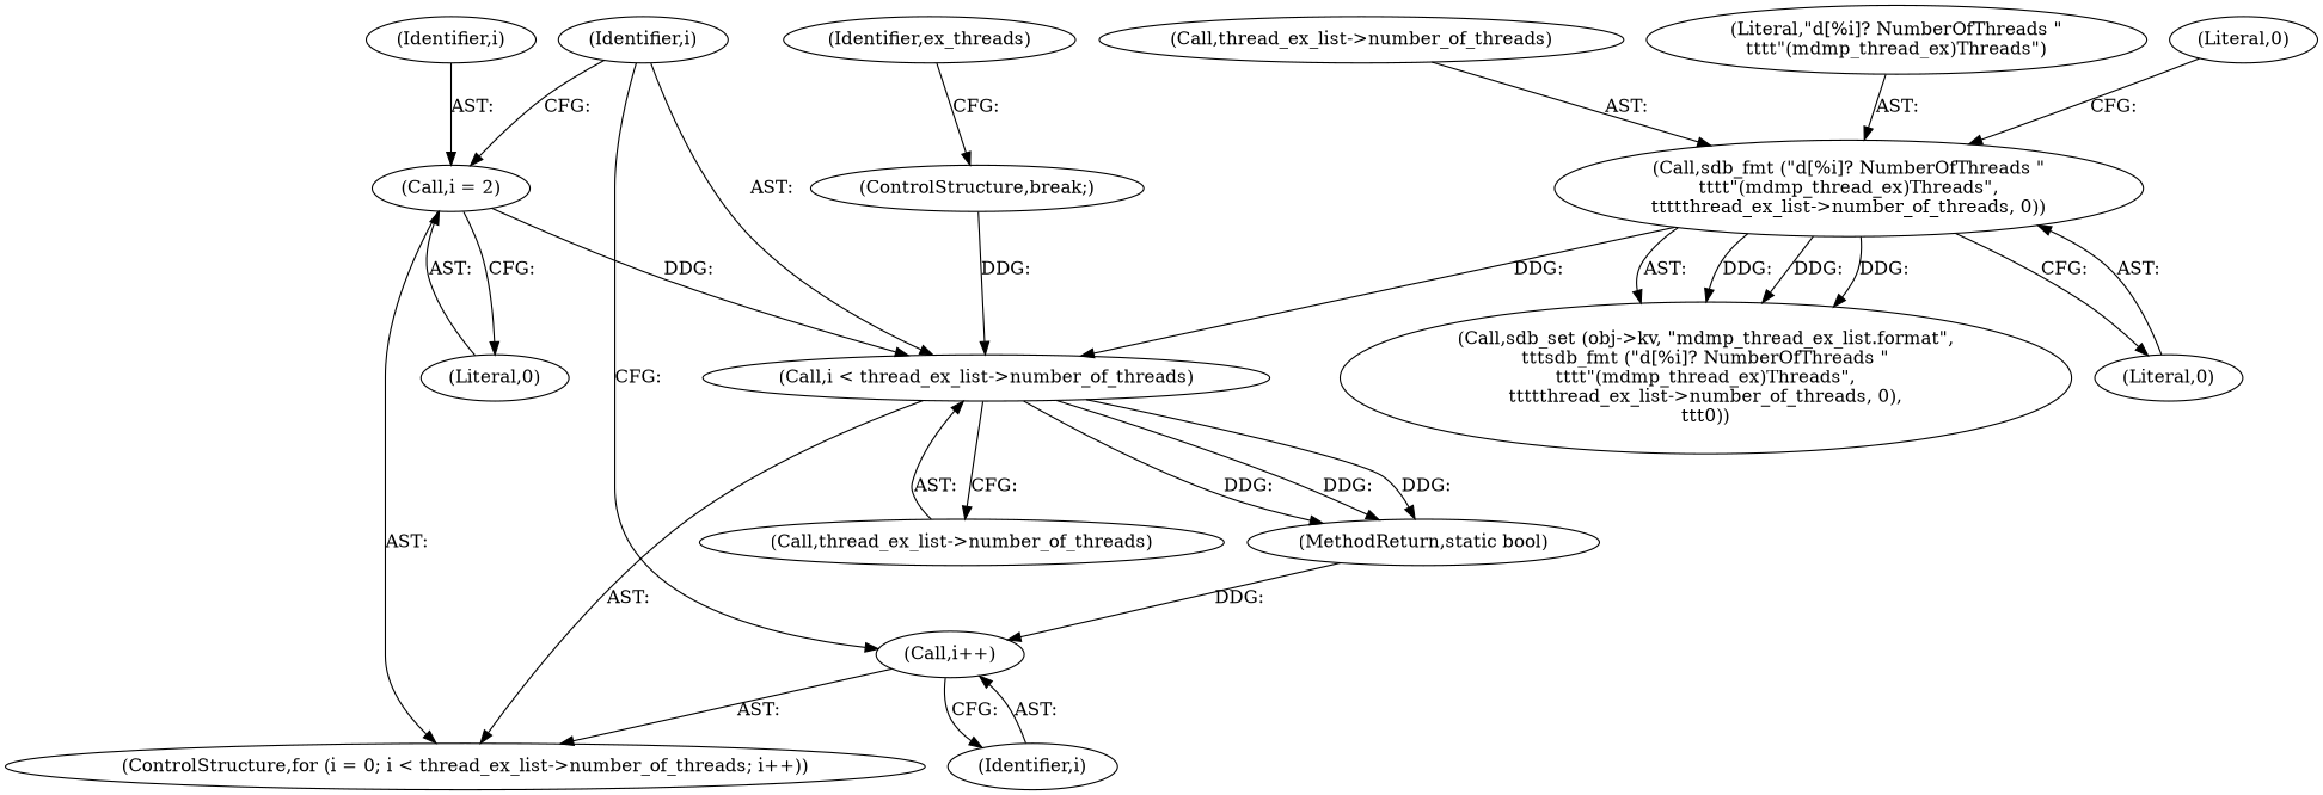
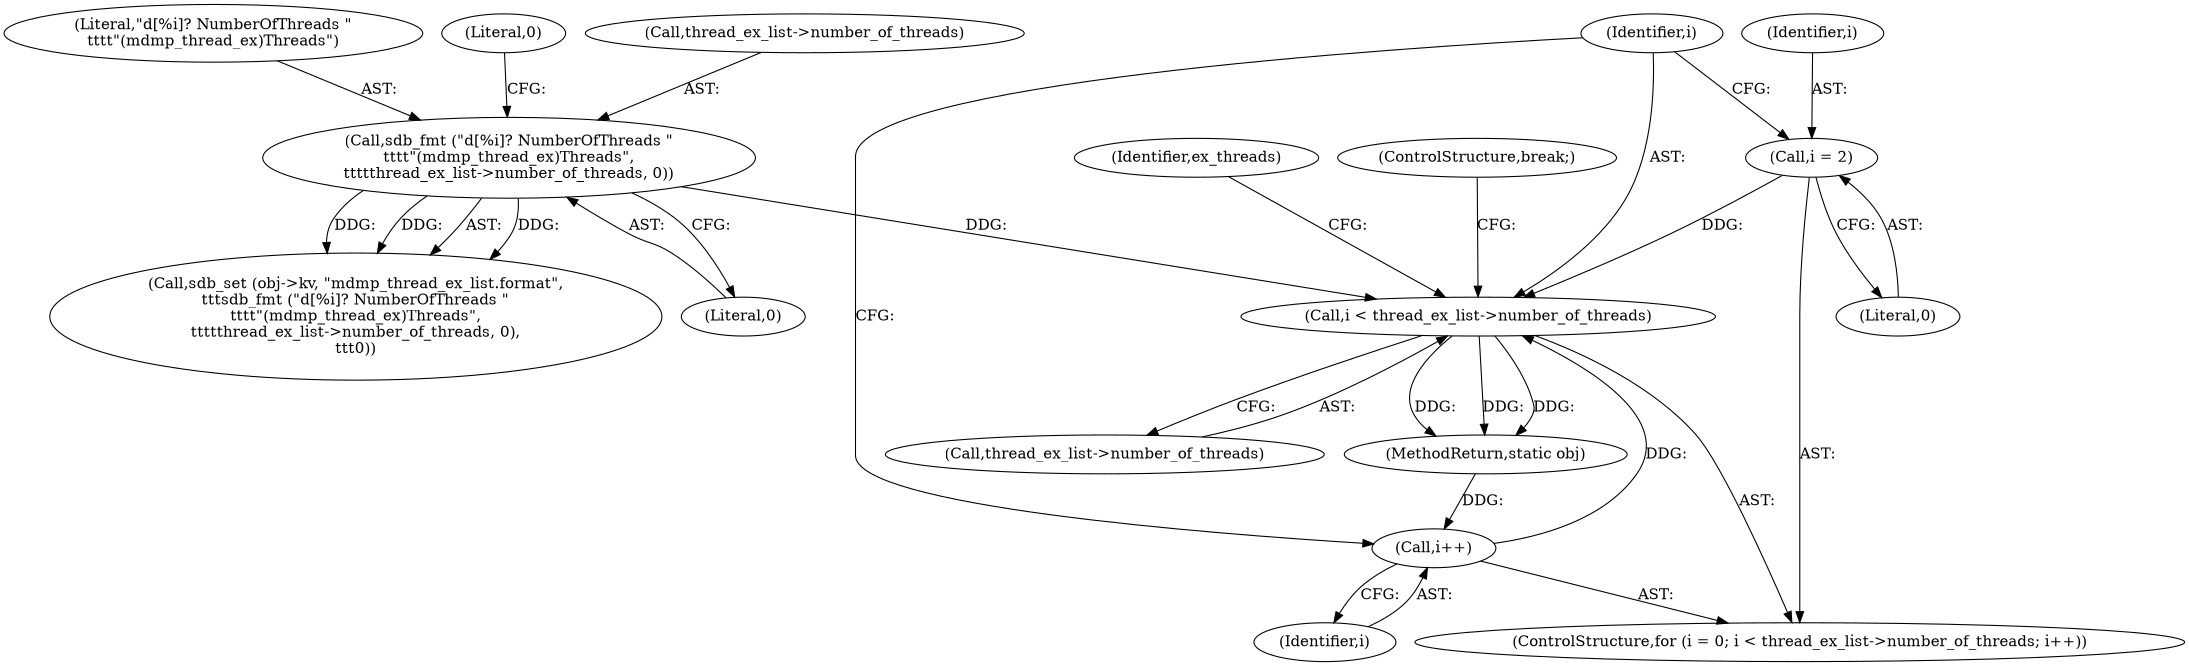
  digraph {
    n1 [label="(Call,i < thread_ex_list->number_of_threads)"]
    n2 [label="(ControlStructure,for (i = 0; i < thread_ex_list->number_of_threads; i++))"]
    n3 [label="(Call,thread_ex_list->number_of_threads)"]
-   n4 [label="(MethodReturn,static bool)"]
+   n4 [label="(MethodReturn,static obj)"]
    n5 [label="(Call,i++)"]
    n6 [label="(Identifier,i)"]
    n7 [label="(Call,i = 2)"]
    n8 [label="(Literal,0)"]
    n9 [label="(Call,sdb_fmt (\"d[%i]? NumberOfThreads \"\n\t\t\t\t\"(mdmp_thread_ex)Threads\",\n\t\t\t\tthread_ex_list->number_of_threads, 0))"]
    n10 [label="(Call,sdb_set (obj->kv, \"mdmp_thread_ex_list.format\",\n\t\t\tsdb_fmt (\"d[%i]? NumberOfThreads \"\n\t\t\t\t\"(mdmp_thread_ex)Threads\",\n\t\t\t\tthread_ex_list->number_of_threads, 0),\n\t\t\t0))"]
    n11 [label="(Literal,0)"]
    n12 [label="(ControlStructure,break;)"]
    n13 [label="(Identifier,i)"]
    n14 [label="(Literal,\"d[%i]? NumberOfThreads \"\n\t\t\t\t\"(mdmp_thread_ex)Threads\")"]
    n15 [label="(Literal,0)"]
    n16 [label="(Call,thread_ex_list->number_of_threads)"]
    n17 [label="(Identifier,i)"]
    n18 [label="(Identifier,ex_threads)"]
    n1 -> n2 [label="AST: "]
    n1 -> n3 [label="CFG: "]
    n1 -> n4 [label="DDG: "]
    n1 -> n4 [label="DDG: "]
    n1 -> n4 [label="DDG: "]
    n3 -> n1 [label="AST: "]
    n4 -> n5 [label="DDG: "]
+   n5 -> n1 [label="DDG: "]
    n5 -> n2 [label="AST: "]
    n5 -> n6 [label="CFG: "]
    n6 -> n5 [label="AST: "]
    n7 -> n1 [label="DDG: "]
    n7 -> n2 [label="AST: "]
    n7 -> n8 [label="CFG: "]
    n8 -> n7 [label="AST: "]
    n9 -> n1 [label="DDG: "]
    n9 -> n10 [label="AST: "]
    n9 -> n10 [label="DDG: "]
    n9 -> n10 [label="DDG: "]
    n9 -> n10 [label="DDG: "]
    n9 -> n11 [label="CFG: "]
    n11 -> n9 [label="AST: "]
-   n12 -> n1 [label="DDG: "]
+   n12 -> n1 [label="CFG: "]
    n13 -> n1 [label="AST: "]
    n13 -> n5 [label="CFG: "]
    n13 -> n7 [label="CFG: "]
    n14 -> n9 [label="AST: "]
    n15 -> n9 [label="CFG: "]
    n16 -> n9 [label="AST: "]
    n17 -> n7 [label="AST: "]
-   n18 -> n12 [label="CFG: "]
+   n18 -> n1 [label="CFG: "]
  }
